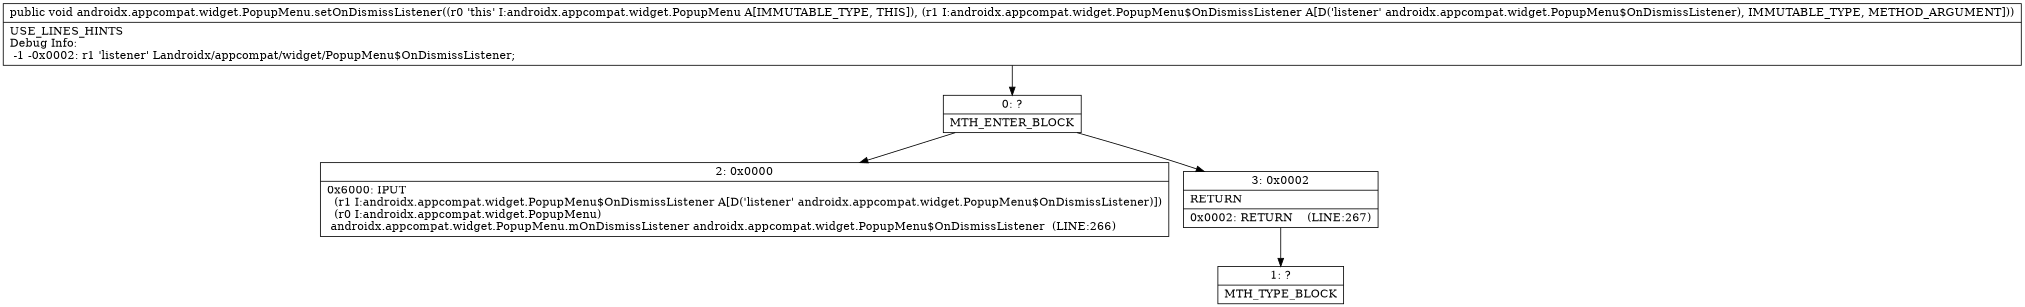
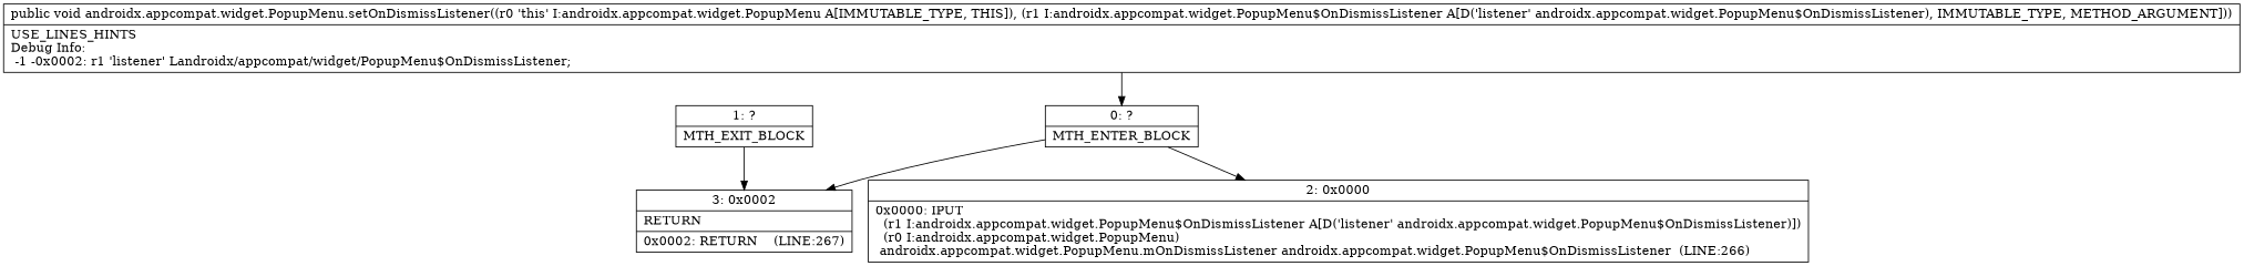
  digraph {
    node [shape=record]
    n1 [label="{0\:\ ?|MTH_ENTER_BLOCK\l}"]
-   n2 [label="{2\:\ 0x0000|0x6000: IPUT  \l  (r1 I:androidx.appcompat.widget.PopupMenu$OnDismissListener A[D('listener' androidx.appcompat.widget.PopupMenu$OnDismissListener)])\l  (r0 I:androidx.appcompat.widget.PopupMenu)\l androidx.appcompat.widget.PopupMenu.mOnDismissListener androidx.appcompat.widget.PopupMenu$OnDismissListener  (LINE:266)\l}"]
+   n2 [label="{2\:\ 0x0000|0x0000: IPUT  \l  (r1 I:androidx.appcompat.widget.PopupMenu$OnDismissListener A[D('listener' androidx.appcompat.widget.PopupMenu$OnDismissListener)])\l  (r0 I:androidx.appcompat.widget.PopupMenu)\l androidx.appcompat.widget.PopupMenu.mOnDismissListener androidx.appcompat.widget.PopupMenu$OnDismissListener  (LINE:266)\l}"]
    n3 [label="{3\:\ 0x0002|RETURN\l|0x0002: RETURN    (LINE:267)\l}"]
-   n4 [label="{1\:\ ?|MTH_TYPE_BLOCK\l}"]
+   n4 [label="{1\:\ ?|MTH_EXIT_BLOCK\l}"]
    n5 [label="{public void androidx.appcompat.widget.PopupMenu.setOnDismissListener((r0 'this' I:androidx.appcompat.widget.PopupMenu A[IMMUTABLE_TYPE, THIS]), (r1 I:androidx.appcompat.widget.PopupMenu$OnDismissListener A[D('listener' androidx.appcompat.widget.PopupMenu$OnDismissListener), IMMUTABLE_TYPE, METHOD_ARGUMENT]))  | USE_LINES_HINTS\lDebug Info:\l  \-1 \-0x0002: r1 'listener' Landroidx\/appcompat\/widget\/PopupMenu$OnDismissListener;\l}"]
    n1 -> n2
    n1 -> n3
-   n3 -> n4
+   n4 -> n3
    n5 -> n1
  }
